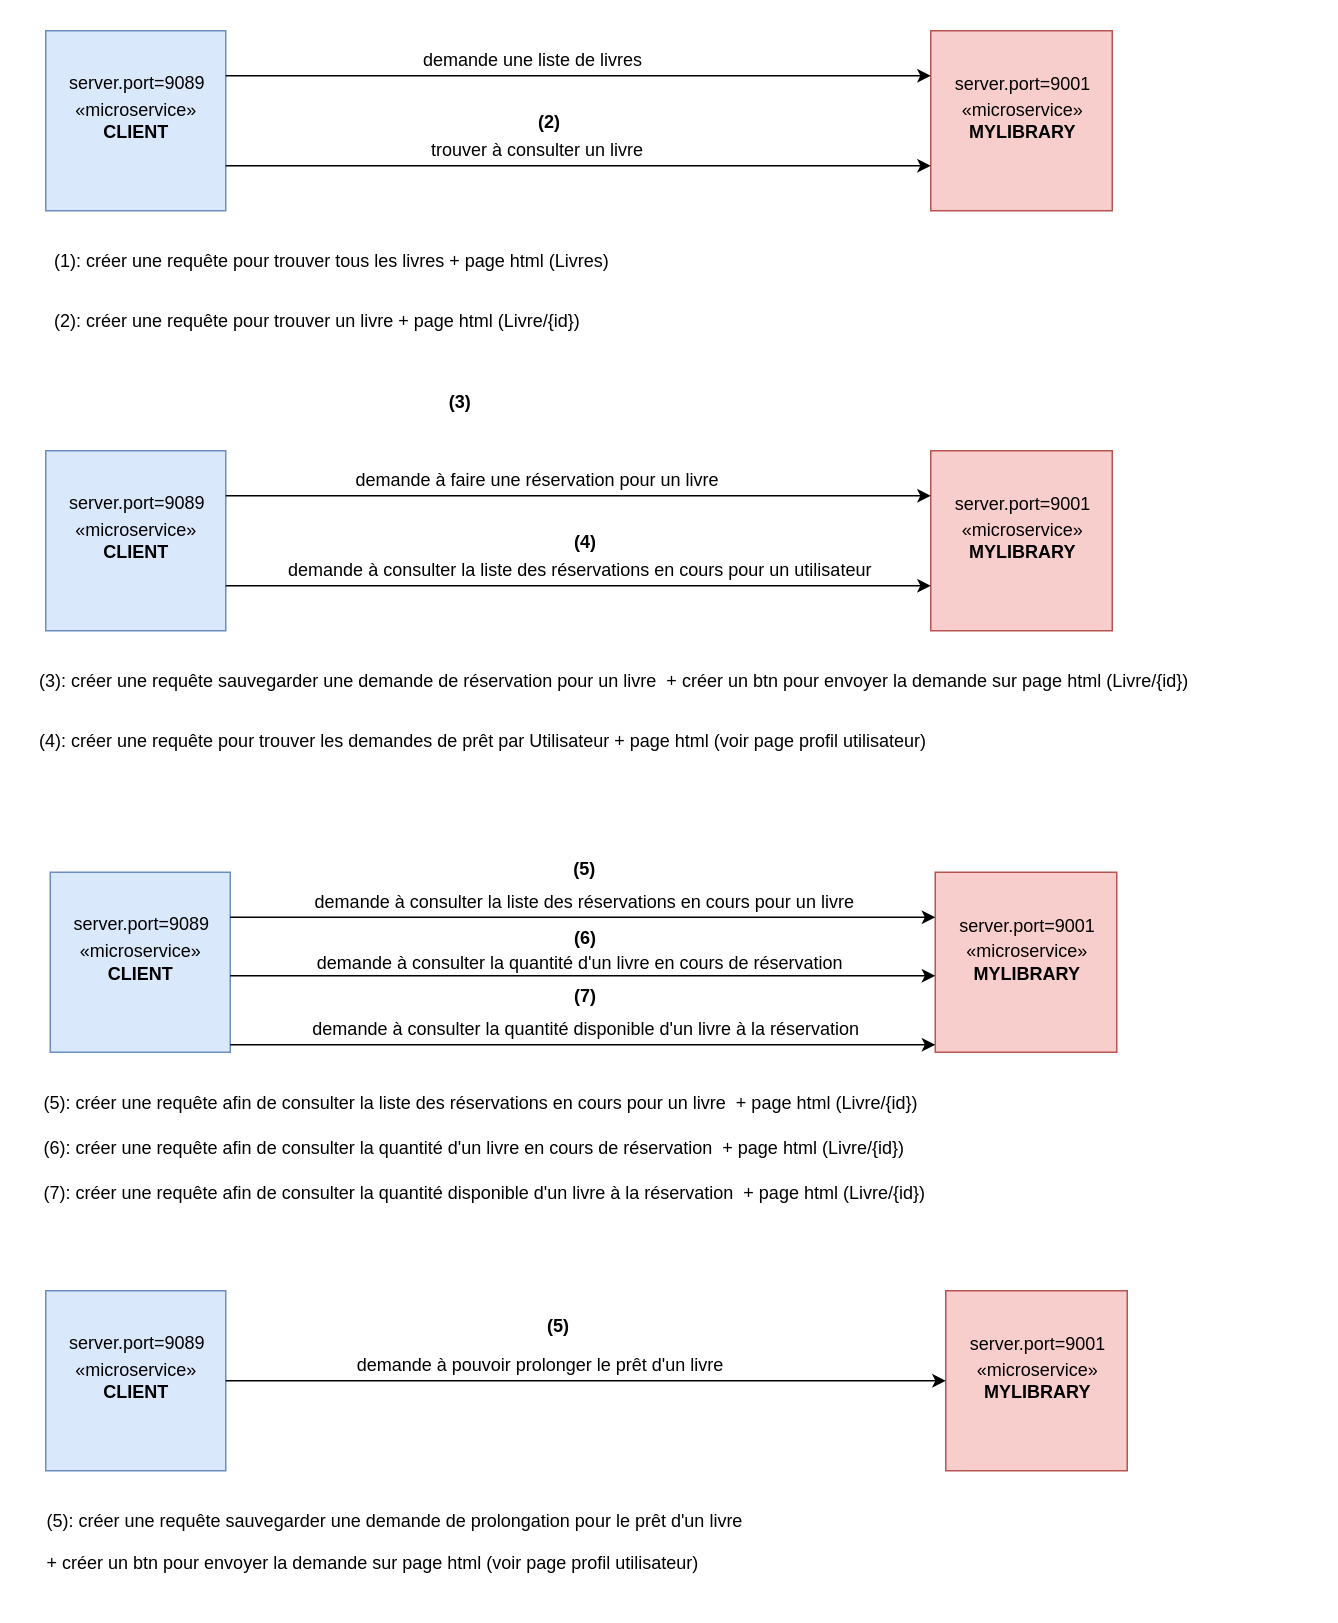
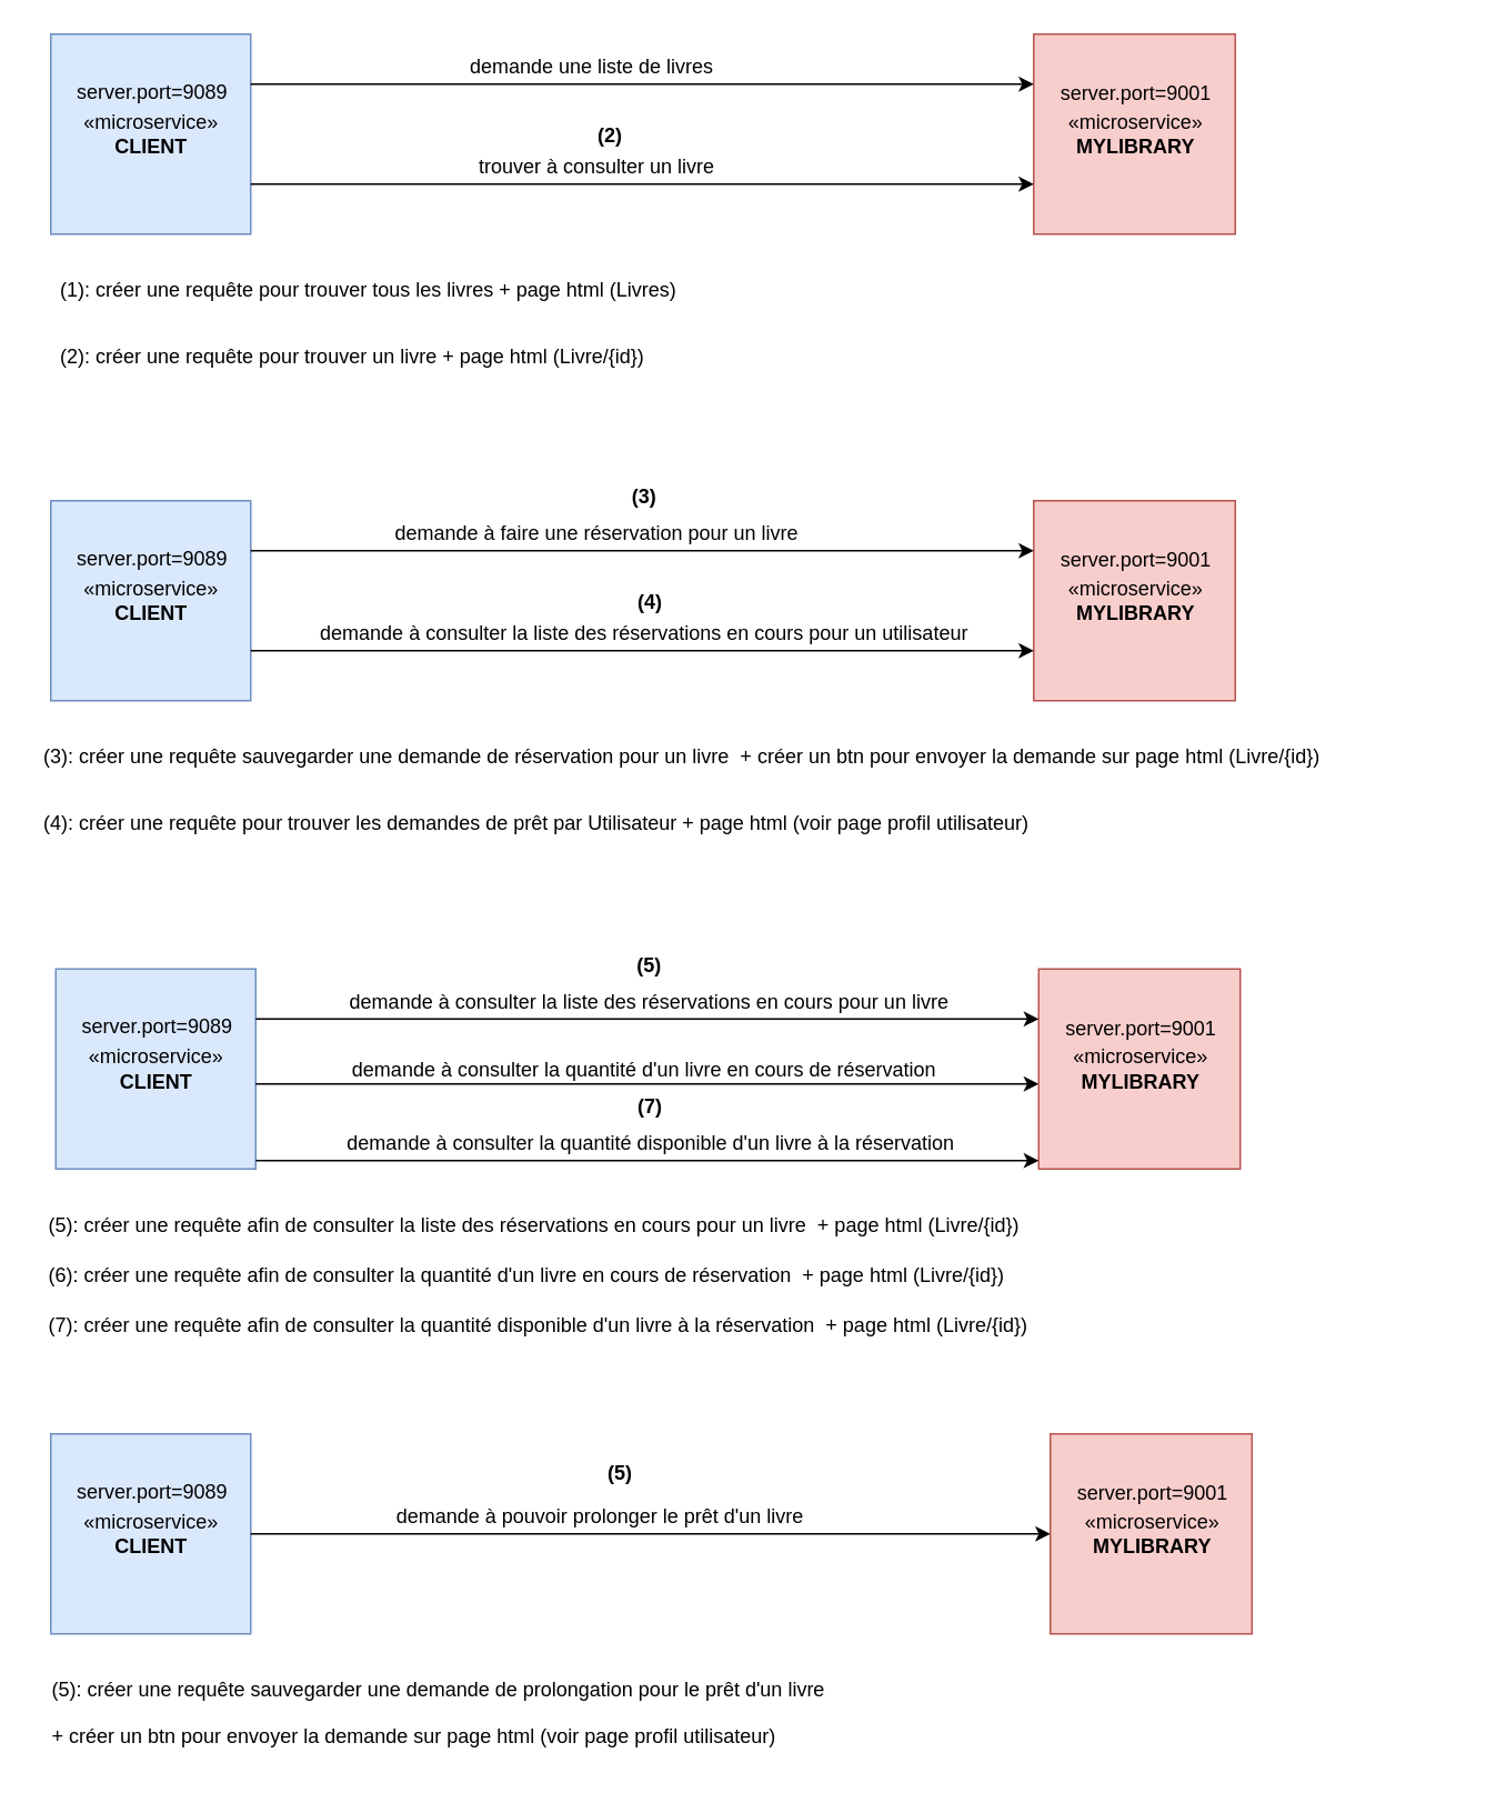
  <mxCell id="0" />
  <mxCell id="1" parent="0" />
  <mxCell id="2" value="" style="group" parent="1" vertex="1" connectable="0"><mxGeometry x="30" y="20" width="120" height="120" as="geometry" /></mxCell>
  <mxCell id="3" value="«microservice»&lt;br&gt;&lt;b&gt;CLIENT&lt;/b&gt;" style="html=1;fillColor=#dae8fc;strokeColor=#6c8ebf;" parent="2" vertex="1"><mxGeometry width="120" height="120" as="geometry" /></mxCell>
  <mxCell id="4" value="server.port=9089" style="text;strokeColor=none;fillColor=none;align=left;verticalAlign=top;spacingLeft=4;spacingRight=4;overflow=hidden;rotatable=0;points=[[0,0.5],[1,0.5]];portConstraint=eastwest;" parent="2" vertex="1"><mxGeometry x="10" y="21" width="100" height="26" as="geometry" /></mxCell>
  <mxCell id="5" value="" style="group" parent="1" vertex="1" connectable="0"><mxGeometry x="620" y="20" width="121" height="120" as="geometry" /></mxCell>
  <mxCell id="6" value="«microservice»&lt;br&gt;&lt;b&gt;MYLIBRARY&lt;/b&gt;" style="html=1;fillColor=#f8cecc;strokeColor=#b85450;" parent="5" vertex="1"><mxGeometry width="121" height="120" as="geometry" /></mxCell>
  <mxCell id="7" value="server.port=9001" style="text;strokeColor=none;fillColor=none;align=left;verticalAlign=top;spacingLeft=4;spacingRight=4;overflow=hidden;rotatable=0;points=[[0,0.5],[1,0.5]];portConstraint=eastwest;" parent="5" vertex="1"><mxGeometry x="10.5" y="22" width="99" height="26" as="geometry" /></mxCell>
  <mxCell id="8" style="edgeStyle=orthogonalEdgeStyle;rounded=0;orthogonalLoop=1;jettySize=auto;html=1;exitX=1;exitY=0.25;exitDx=0;exitDy=0;entryX=0;entryY=0.25;entryDx=0;entryDy=0;" parent="1" source="3" target="6" edge="1"><mxGeometry relative="1" as="geometry" /></mxCell>
  <mxCell id="9" style="edgeStyle=orthogonalEdgeStyle;rounded=0;orthogonalLoop=1;jettySize=auto;html=1;exitX=0;exitY=0.75;exitDx=0;exitDy=0;entryX=1;entryY=0.75;entryDx=0;entryDy=0;endArrow=none;endFill=0;startArrow=classic;startFill=1;" parent="1" source="6" target="3" edge="1"><mxGeometry relative="1" as="geometry" /></mxCell>
  <mxCell id="10" value="demande une liste de livres" style="text;html=1;strokeColor=none;fillColor=none;align=center;verticalAlign=middle;whiteSpace=wrap;rounded=0;" parent="1" vertex="1"><mxGeometry x="270" y="30" width="170" height="20" as="geometry" /></mxCell>
  <mxCell id="11" value="trouver à consulter un livre " style="text;html=1;strokeColor=none;fillColor=none;align=center;verticalAlign=middle;whiteSpace=wrap;rounded=0;" parent="1" vertex="1"><mxGeometry x="273" y="90" width="170" height="20" as="geometry" /></mxCell>
  <mxCell id="12" value="" style="group" parent="1" vertex="1" connectable="0"><mxGeometry x="30" y="300" width="120" height="120" as="geometry" /></mxCell>
  <mxCell id="13" value="«microservice»&lt;br&gt;&lt;b&gt;CLIENT&lt;/b&gt;" style="html=1;fillColor=#dae8fc;strokeColor=#6c8ebf;" parent="12" vertex="1"><mxGeometry width="120" height="120" as="geometry" /></mxCell>
  <mxCell id="14" value="server.port=9089" style="text;strokeColor=none;fillColor=none;align=left;verticalAlign=top;spacingLeft=4;spacingRight=4;overflow=hidden;rotatable=0;points=[[0,0.5],[1,0.5]];portConstraint=eastwest;" parent="12" vertex="1"><mxGeometry x="10" y="21" width="100" height="26" as="geometry" /></mxCell>
  <mxCell id="15" value="" style="group" parent="1" vertex="1" connectable="0"><mxGeometry x="620" y="300" width="121" height="120" as="geometry" /></mxCell>
  <mxCell id="16" value="«microservice»&lt;br&gt;&lt;b&gt;MYLIBRARY&lt;/b&gt;" style="html=1;fillColor=#f8cecc;strokeColor=#b85450;" parent="15" vertex="1"><mxGeometry width="121" height="120" as="geometry" /></mxCell>
  <mxCell id="17" value="server.port=9001" style="text;strokeColor=none;fillColor=none;align=left;verticalAlign=top;spacingLeft=4;spacingRight=4;overflow=hidden;rotatable=0;points=[[0,0.5],[1,0.5]];portConstraint=eastwest;" parent="15" vertex="1"><mxGeometry x="10.5" y="22" width="99" height="26" as="geometry" /></mxCell>
  <mxCell id="18" style="edgeStyle=orthogonalEdgeStyle;rounded=0;orthogonalLoop=1;jettySize=auto;html=1;exitX=1;exitY=0.25;exitDx=0;exitDy=0;entryX=0;entryY=0.25;entryDx=0;entryDy=0;" parent="1" source="13" target="16" edge="1"><mxGeometry relative="1" as="geometry" /></mxCell>
  <mxCell id="19" style="edgeStyle=orthogonalEdgeStyle;rounded=0;orthogonalLoop=1;jettySize=auto;html=1;exitX=0;exitY=0.75;exitDx=0;exitDy=0;entryX=1;entryY=0.75;entryDx=0;entryDy=0;endArrow=none;endFill=0;startArrow=classic;startFill=1;" parent="1" source="16" target="13" edge="1"><mxGeometry relative="1" as="geometry" /></mxCell>
  <mxCell id="20" value="demande à faire une réservation pour un livre" style="text;html=1;strokeColor=none;fillColor=none;align=center;verticalAlign=middle;whiteSpace=wrap;rounded=0;" parent="1" vertex="1"><mxGeometry x="228" y="310" width="260" height="20" as="geometry" /></mxCell>
  <mxCell id="21" value="demande à consulter la liste des réservations en cours pour un utilisateur " style="text;html=1;strokeColor=none;fillColor=none;align=center;verticalAlign=middle;whiteSpace=wrap;rounded=0;" parent="1" vertex="1"><mxGeometry x="153" y="370" width="467" height="20" as="geometry" /></mxCell>
  <mxCell id="22" value="" style="group" parent="1" vertex="1" connectable="0"><mxGeometry x="30" y="860" width="120" height="120" as="geometry" /></mxCell>
  <mxCell id="23" value="«microservice»&lt;br&gt;&lt;b&gt;CLIENT&lt;/b&gt;" style="html=1;fillColor=#dae8fc;strokeColor=#6c8ebf;" parent="22" vertex="1"><mxGeometry width="120" height="120" as="geometry" /></mxCell>
  <mxCell id="24" value="server.port=9089" style="text;strokeColor=none;fillColor=none;align=left;verticalAlign=top;spacingLeft=4;spacingRight=4;overflow=hidden;rotatable=0;points=[[0,0.5],[1,0.5]];portConstraint=eastwest;" parent="22" vertex="1"><mxGeometry x="10" y="21" width="100" height="26" as="geometry" /></mxCell>
  <mxCell id="25" value="" style="group" parent="1" vertex="1" connectable="0"><mxGeometry x="630" y="860" width="121" height="120" as="geometry" /></mxCell>
  <mxCell id="26" value="«microservice»&lt;br&gt;&lt;b&gt;MYLIBRARY&lt;/b&gt;" style="html=1;fillColor=#f8cecc;strokeColor=#b85450;" parent="25" vertex="1"><mxGeometry width="121" height="120" as="geometry" /></mxCell>
  <mxCell id="27" value="server.port=9001" style="text;strokeColor=none;fillColor=none;align=left;verticalAlign=top;spacingLeft=4;spacingRight=4;overflow=hidden;rotatable=0;points=[[0,0.5],[1,0.5]];portConstraint=eastwest;" parent="25" vertex="1"><mxGeometry x="10.5" y="22" width="99" height="26" as="geometry" /></mxCell>
  <mxCell id="28" value="demande à pouvoir prolonger le prêt d'un livre" style="text;html=1;strokeColor=none;fillColor=none;align=center;verticalAlign=middle;whiteSpace=wrap;rounded=0;" parent="1" vertex="1"><mxGeometry x="230" y="900" width="260" height="20" as="geometry" /></mxCell>
  <mxCell id="29" style="edgeStyle=orthogonalEdgeStyle;rounded=0;orthogonalLoop=1;jettySize=auto;html=1;startArrow=classic;startFill=1;endArrow=none;endFill=0;" parent="1" source="26" target="23" edge="1"><mxGeometry relative="1" as="geometry" /></mxCell>
  <mxCell id="30" value="(1): créer une requête pour trouver tous les livres + page html (Livres)  " style="text;strokeColor=none;fillColor=none;align=left;verticalAlign=top;spacingLeft=4;spacingRight=4;overflow=hidden;rotatable=0;points=[[0,0.5],[1,0.5]];portConstraint=eastwest;" parent="1" vertex="1"><mxGeometry x="30" y="160" width="410" height="30" as="geometry" /></mxCell>
  <mxCell id="31" value="(2)" style="text;align=center;fontStyle=1;verticalAlign=middle;spacingLeft=3;spacingRight=3;strokeColor=none;rotatable=0;points=[[0,0.5],[1,0.5]];portConstraint=eastwest;" parent="1" vertex="1"><mxGeometry x="326" y="67" width="80" height="26" as="geometry" /></mxCell>
  <mxCell id="32" value="(2): créer une requête pour trouver un livre + page html (Livre/{id})  " style="text;strokeColor=none;fillColor=none;align=left;verticalAlign=top;spacingLeft=4;spacingRight=4;overflow=hidden;rotatable=0;points=[[0,0.5],[1,0.5]];portConstraint=eastwest;" parent="1" vertex="1"><mxGeometry x="30" y="200" width="410" height="30" as="geometry" /></mxCell>
  <mxCell id="33" value="(3): créer une requête sauvegarder une demande de réservation pour un livre  + créer un btn pour envoyer la demande sur page html (Livre/{id})  " style="text;strokeColor=none;fillColor=none;align=left;verticalAlign=top;spacingLeft=4;spacingRight=4;overflow=hidden;rotatable=0;points=[[0,0.5],[1,0.5]];portConstraint=eastwest;" parent="1" vertex="1"><mxGeometry x="20" y="440" width="850" height="30" as="geometry" /></mxCell>
  <mxCell id="34" value="(4): créer une requête pour trouver les demandes de prêt par Utilisateur + page html (voir page profil utilisateur)  " style="text;strokeColor=none;fillColor=none;align=left;verticalAlign=top;spacingLeft=4;spacingRight=4;overflow=hidden;rotatable=0;points=[[0,0.5],[1,0.5]];portConstraint=eastwest;" parent="1" vertex="1"><mxGeometry x="20" y="480" width="630" height="30" as="geometry" /></mxCell>
- <mxCell id="35" value="(3)" style="text;align=center;fontStyle=1;verticalAlign=middle;spacingLeft=3;spacingRight=3;strokeColor=none;rotatable=0;points=[[0,0.5],[1,0.5]];portConstraint=eastwest;" parent="1" vertex="1"><mxGeometry x="266.5" y="254" width="80" height="26" as="geometry" /></mxCell>
+ <mxCell id="35" value="(3)" style="text;align=center;fontStyle=1;verticalAlign=middle;spacingLeft=3;spacingRight=3;strokeColor=none;rotatable=0;points=[[0,0.5],[1,0.5]];portConstraint=eastwest;" parent="1" vertex="1"><mxGeometry x="346.5" y="284" width="80" height="26" as="geometry" /></mxCell>
  <mxCell id="36" value="(4)" style="text;align=center;fontStyle=1;verticalAlign=middle;spacingLeft=3;spacingRight=3;strokeColor=none;rotatable=0;points=[[0,0.5],[1,0.5]];portConstraint=eastwest;" parent="1" vertex="1"><mxGeometry x="350" y="347" width="80" height="26" as="geometry" /></mxCell>
  <mxCell id="37" value="(5)" style="text;align=center;fontStyle=1;verticalAlign=middle;spacingLeft=3;spacingRight=3;strokeColor=none;rotatable=0;points=[[0,0.5],[1,0.5]];portConstraint=eastwest;" parent="1" vertex="1"><mxGeometry x="332" y="870" width="80" height="26" as="geometry" /></mxCell>
  <mxCell id="38" value="(5): créer une requête sauvegarder une demande de prolongation pour le prêt d'un livre  &#10;&#10;+ créer un btn pour envoyer la demande sur page html (voir page profil utilisateur)  " style="text;strokeColor=none;fillColor=none;align=left;verticalAlign=top;spacingLeft=4;spacingRight=4;overflow=hidden;rotatable=0;points=[[0,0.5],[1,0.5]];portConstraint=eastwest;" parent="1" vertex="1"><mxGeometry x="25" y="1000" width="525" height="60" as="geometry" /></mxCell>
  <mxCell id="39" value="" style="group" parent="1" vertex="1" connectable="0"><mxGeometry x="33" y="581" width="120" height="120" as="geometry" /></mxCell>
  <mxCell id="40" value="«microservice»&lt;br&gt;&lt;b&gt;CLIENT&lt;/b&gt;" style="html=1;fillColor=#dae8fc;strokeColor=#6c8ebf;" parent="39" vertex="1"><mxGeometry width="120" height="120" as="geometry" /></mxCell>
  <mxCell id="41" value="server.port=9089" style="text;strokeColor=none;fillColor=none;align=left;verticalAlign=top;spacingLeft=4;spacingRight=4;overflow=hidden;rotatable=0;points=[[0,0.5],[1,0.5]];portConstraint=eastwest;" parent="39" vertex="1"><mxGeometry x="10" y="21" width="100" height="26" as="geometry" /></mxCell>
  <mxCell id="42" value="" style="group" parent="1" vertex="1" connectable="0"><mxGeometry x="623" y="581" width="121" height="120" as="geometry" /></mxCell>
  <mxCell id="43" value="«microservice»&lt;br&gt;&lt;b&gt;MYLIBRARY&lt;/b&gt;" style="html=1;fillColor=#f8cecc;strokeColor=#b85450;" parent="42" vertex="1"><mxGeometry width="121" height="120" as="geometry" /></mxCell>
  <mxCell id="44" value="server.port=9001" style="text;strokeColor=none;fillColor=none;align=left;verticalAlign=top;spacingLeft=4;spacingRight=4;overflow=hidden;rotatable=0;points=[[0,0.5],[1,0.5]];portConstraint=eastwest;" parent="42" vertex="1"><mxGeometry x="10.5" y="22" width="99" height="26" as="geometry" /></mxCell>
  <mxCell id="45" style="edgeStyle=orthogonalEdgeStyle;rounded=0;orthogonalLoop=1;jettySize=auto;html=1;exitX=1;exitY=0.25;exitDx=0;exitDy=0;entryX=0;entryY=0.25;entryDx=0;entryDy=0;" parent="1" source="40" target="43" edge="1"><mxGeometry relative="1" as="geometry" /></mxCell>
  <mxCell id="46" value="demande à consulter la quantité d'un livre en cours de réservation " style="text;html=1;strokeColor=none;fillColor=none;align=center;verticalAlign=middle;whiteSpace=wrap;rounded=0;" parent="1" vertex="1"><mxGeometry x="153" y="637" width="467" height="10" as="geometry" /></mxCell>
  <mxCell id="47" value="(5): créer une requête afin de consulter la liste des réservations en cours pour un livre  + page html (Livre/{id})  " style="text;strokeColor=none;fillColor=none;align=left;verticalAlign=top;spacingLeft=4;spacingRight=4;overflow=hidden;rotatable=0;points=[[0,0.5],[1,0.5]];portConstraint=eastwest;" parent="1" vertex="1"><mxGeometry x="23" y="721" width="687" height="30" as="geometry" /></mxCell>
  <mxCell id="48" value="(5)" style="text;align=center;fontStyle=1;verticalAlign=middle;spacingLeft=3;spacingRight=3;strokeColor=none;rotatable=0;points=[[0,0.5],[1,0.5]];portConstraint=eastwest;" parent="1" vertex="1"><mxGeometry x="349.5" y="565" width="80" height="26" as="geometry" /></mxCell>
- <mxCell id="49" value="(6)" style="text;align=center;fontStyle=1;verticalAlign=middle;spacingLeft=3;spacingRight=3;strokeColor=none;rotatable=0;points=[[0,0.5],[1,0.5]];portConstraint=eastwest;" parent="1" vertex="1"><mxGeometry x="350" y="611" width="80" height="26" as="geometry" /></mxCell>
  <mxCell id="50" value="demande à consulter la liste des réservations en cours pour un livre " style="text;html=1;strokeColor=none;fillColor=none;align=center;verticalAlign=middle;whiteSpace=wrap;rounded=0;" parent="1" vertex="1"><mxGeometry x="156" y="591" width="467" height="20" as="geometry" /></mxCell>
  <mxCell id="51" value="demande à consulter la quantité disponible d'un livre à la réservation " style="text;html=1;strokeColor=none;fillColor=none;align=center;verticalAlign=middle;whiteSpace=wrap;rounded=0;" parent="1" vertex="1"><mxGeometry x="156.5" y="676" width="467" height="20" as="geometry" /></mxCell>
  <mxCell id="52" value="(7)" style="text;align=center;fontStyle=1;verticalAlign=middle;spacingLeft=3;spacingRight=3;strokeColor=none;rotatable=0;points=[[0,0.5],[1,0.5]];portConstraint=eastwest;" parent="1" vertex="1"><mxGeometry x="350" y="650" width="80" height="26" as="geometry" /></mxCell>
  <mxCell id="53" style="edgeStyle=orthogonalEdgeStyle;rounded=0;orthogonalLoop=1;jettySize=auto;html=1;exitX=1;exitY=0.25;exitDx=0;exitDy=0;entryX=0;entryY=0.25;entryDx=0;entryDy=0;" parent="1" edge="1"><mxGeometry relative="1" as="geometry"><mxPoint x="153" y="650" as="sourcePoint" /><mxPoint x="623" y="650" as="targetPoint" /></mxGeometry></mxCell>
  <mxCell id="54" style="edgeStyle=orthogonalEdgeStyle;rounded=0;orthogonalLoop=1;jettySize=auto;html=1;exitX=1;exitY=0.25;exitDx=0;exitDy=0;entryX=0;entryY=0.25;entryDx=0;entryDy=0;" parent="1" edge="1"><mxGeometry relative="1" as="geometry"><mxPoint x="153" y="696" as="sourcePoint" /><mxPoint x="623" y="696" as="targetPoint" /></mxGeometry></mxCell>
  <mxCell id="55" value="(6): créer une requête afin de consulter la quantité d'un livre en cours de réservation  + page html (Livre/{id})  " style="text;strokeColor=none;fillColor=none;align=left;verticalAlign=top;spacingLeft=4;spacingRight=4;overflow=hidden;rotatable=0;points=[[0,0.5],[1,0.5]];portConstraint=eastwest;" parent="1" vertex="1"><mxGeometry x="23" y="751" width="647" height="30" as="geometry" /></mxCell>
  <mxCell id="56" value="(7): créer une requête afin de consulter la quantité disponible d'un livre à la réservation  + page html (Livre/{id})  " style="text;strokeColor=none;fillColor=none;align=left;verticalAlign=top;spacingLeft=4;spacingRight=4;overflow=hidden;rotatable=0;points=[[0,0.5],[1,0.5]];portConstraint=eastwest;" parent="1" vertex="1"><mxGeometry x="23" y="781" width="647" height="30" as="geometry" /></mxCell>
